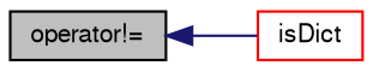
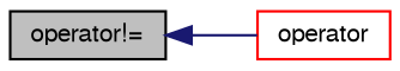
  digraph {
    rankdir=LR
    node [fontname=FreeSans fontsize=10 shape=record]
    n1 [color=black fillcolor=grey75 fontcolor=black height=0.2 label="operator!=" style=filled width=0.4]
-   n2 [color=red height=0.2 label=isDict width=0.4]
+   n2 [color=red height=0.2 label=operator width=0.4]
    n1 -> n2 [color=midnightblue dir=back fontname=FreeSans fontsize=10 labelfontname=FreeSans labelfontsize=10 style=solid]
  }
